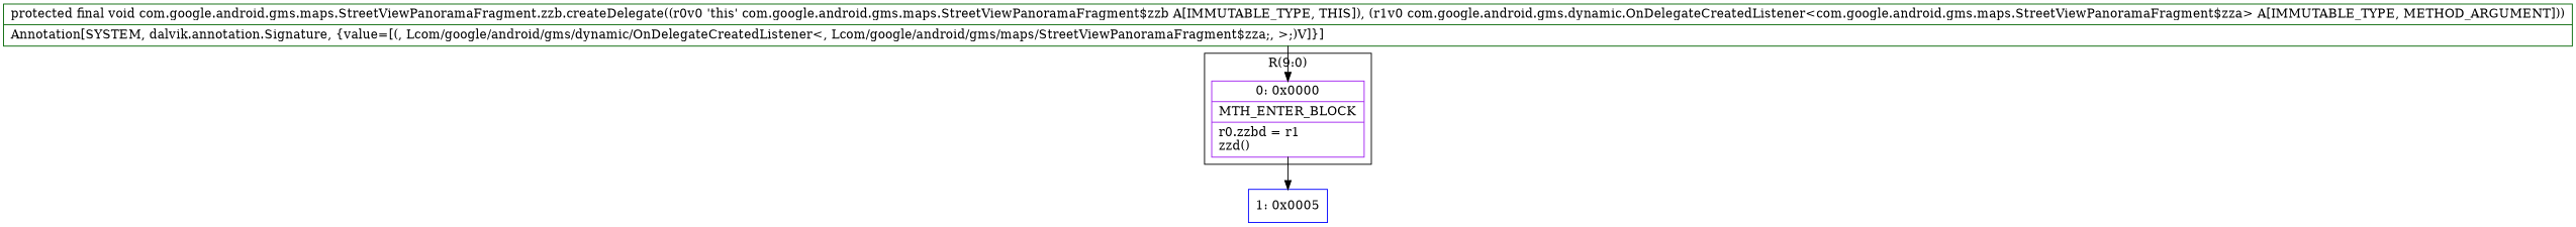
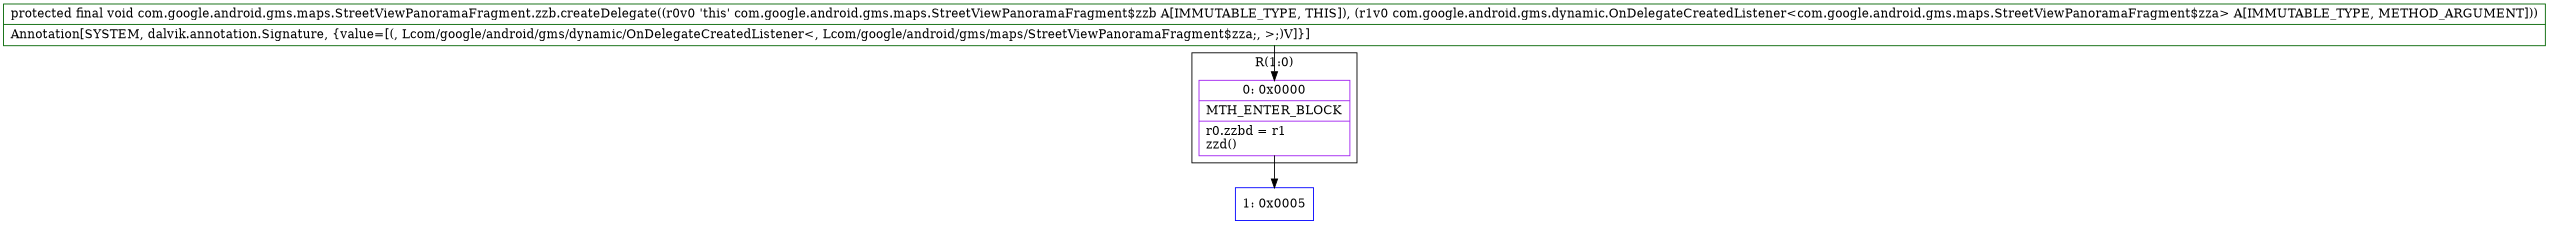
  digraph {
    node [shape=record]
    n1 [color=purple label="{0\:\ 0x0000|MTH_ENTER_BLOCK\l|r0.zzbd = r1\lzzd()\l}"]
    n2 [color=blue label="{1\:\ 0x0005}"]
    n3 [label="{protected final void com.google.android.gms.maps.StreetViewPanoramaFragment.zzb.createDelegate((r0v0 'this' com.google.android.gms.maps.StreetViewPanoramaFragment$zzb A[IMMUTABLE_TYPE, THIS]), (r1v0 com.google.android.gms.dynamic.OnDelegateCreatedListener\<com.google.android.gms.maps.StreetViewPanoramaFragment$zza\> A[IMMUTABLE_TYPE, METHOD_ARGUMENT]))  | Annotation[SYSTEM, dalvik.annotation.Signature, \{value=[(, Lcom\/google\/android\/gms\/dynamic\/OnDelegateCreatedListener\<, Lcom\/google\/android\/gms\/maps\/StreetViewPanoramaFragment$zza;, \>;)V]\}]\l}" color=darkgreen]
    subgraph cluster_1 {
-     label="R(9:0)"
+     label="R(1:0)"
      n1
    }
    n1 -> n2
    n3 -> n1
  }
